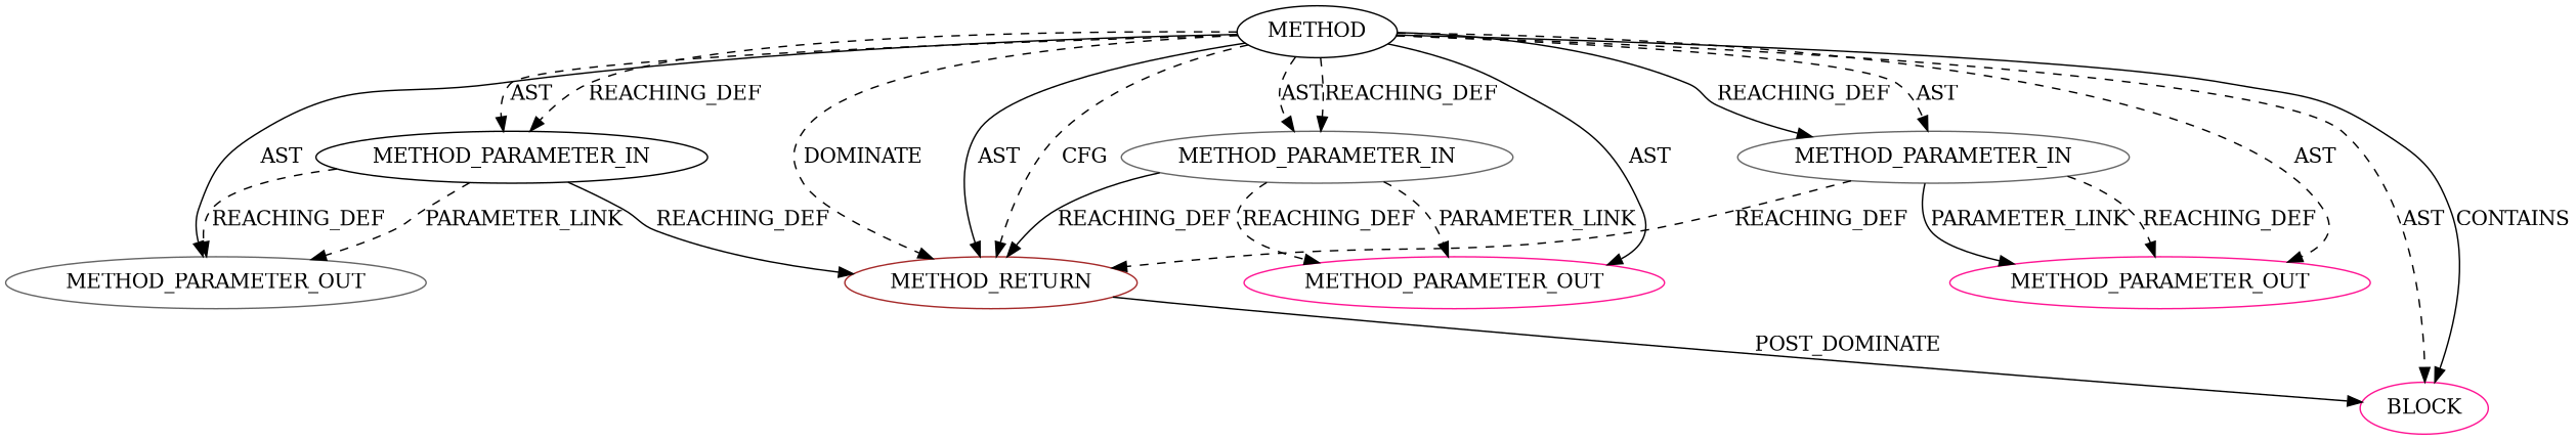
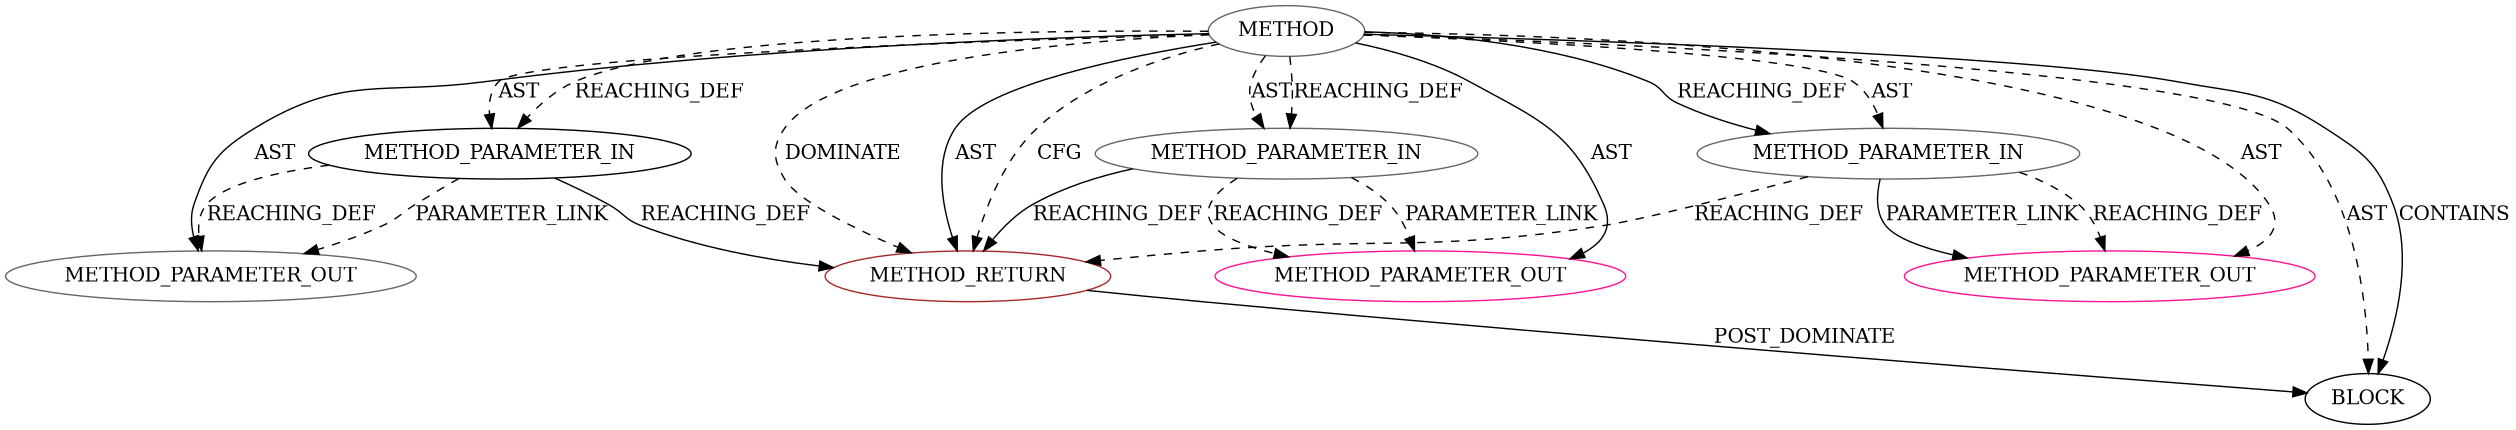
  digraph {
    node [CODE=p1 EVALUATION_STRATEGY=BY_VALUE IS_VARIADIC=false ORDER=1 TYPE_FULL_NAME=ANY color=gray40]
    edge [style=dashed]
    n1 [INDEX=1 NAME=p1 label=METHOD_PARAMETER_OUT]
-   n2 [AST_PARENT_FULL_NAME="<global>" AST_PARENT_TYPE=NAMESPACE_BLOCK CODE="<empty>" FILENAME="<empty>" FULL_NAME=sk_stream_error IS_EXTERNAL=true NAME=sk_stream_error ORDER=0 color=black label=METHOD EVALUATION_STRATEGY="" IS_VARIADIC="" TYPE_FULL_NAME=""]
+   n2 [AST_PARENT_FULL_NAME="<global>" AST_PARENT_TYPE=NAMESPACE_BLOCK CODE="<empty>" FILENAME="<empty>" FULL_NAME=sk_stream_error IS_EXTERNAL=true NAME=sk_stream_error ORDER=0 label=METHOD EVALUATION_STRATEGY="" IS_VARIADIC="" TYPE_FULL_NAME=""]
    n3 [CODE=RET ORDER=2 color=brown label=METHOD_RETURN IS_VARIADIC=""]
    n4 [INDEX=1 NAME=p1 color=black label=METHOD_PARAMETER_IN]
    n5 [CODE=p2 INDEX=2 NAME=p2 ORDER=2 color=deeppink label=METHOD_PARAMETER_OUT]
    n6 [CODE=p2 INDEX=2 NAME=p2 ORDER=2 label=METHOD_PARAMETER_IN]
    n7 [CODE=p3 INDEX=3 NAME=p3 ORDER=3 label=METHOD_PARAMETER_IN]
-   n8 [ARGUMENT_INDEX=1 CODE="<empty>" color=deeppink label=BLOCK EVALUATION_STRATEGY="" IS_VARIADIC=""]
+   n8 [ARGUMENT_INDEX=1 CODE="<empty>" color=black label=BLOCK EVALUATION_STRATEGY="" IS_VARIADIC=""]
    n9 [CODE=p3 INDEX=3 NAME=p3 ORDER=3 color=deeppink label=METHOD_PARAMETER_OUT]
    n2 -> n1 [label=AST style=solid]
    n2 -> n3 [label=CFG]
    n2 -> n3 [label=DOMINATE]
    n2 -> n3 [label=AST style=solid]
    n2 -> n4 [label=REACHING_DEF]
    n2 -> n4 [label=AST]
    n2 -> n5 [label=AST style=solid]
    n2 -> n6 [label=AST]
    n2 -> n6 [label=REACHING_DEF]
    n2 -> n7 [label=AST]
    n2 -> n7 [label=REACHING_DEF style=solid]
    n2 -> n8 [label=AST]
    n2 -> n8 [label=CONTAINS style=solid]
    n2 -> n9 [label=AST]
    n3 -> n8 [label=POST_DOMINATE style=solid]
    n4 -> n1 [label=PARAMETER_LINK]
    n4 -> n1 [VARIABLE=p1 label=REACHING_DEF]
    n4 -> n3 [VARIABLE=p1 label=REACHING_DEF style=solid]
    n6 -> n3 [VARIABLE=p2 label=REACHING_DEF style=solid]
    n6 -> n5 [label=PARAMETER_LINK]
    n6 -> n5 [VARIABLE=p2 label=REACHING_DEF]
    n7 -> n3 [VARIABLE=p3 label=REACHING_DEF]
    n7 -> n9 [label=PARAMETER_LINK style=solid]
    n7 -> n9 [VARIABLE=p3 label=REACHING_DEF]
  }
